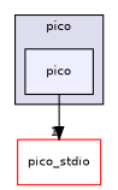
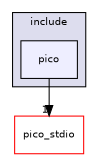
  digraph {
    compound=true
    node [fontname=Helvetica fontsize=10 shape=box style=filled]
    n1 [fillcolor="#eeeeff" label=pico pencolor=black]
    n2 [color=red fillcolor=white label=pico_stdio]
    subgraph cluster_1 {
      bgcolor="#ddddee"
      fontname=Helvetica
      fontsize=10
-     label=pico
+     label=include
      pencolor=black
      n1
    }
    n1 -> n2 [headlabel=1 labeldistance=1.5 labelfontname=Helvetica labelfontsize=10]
  }
